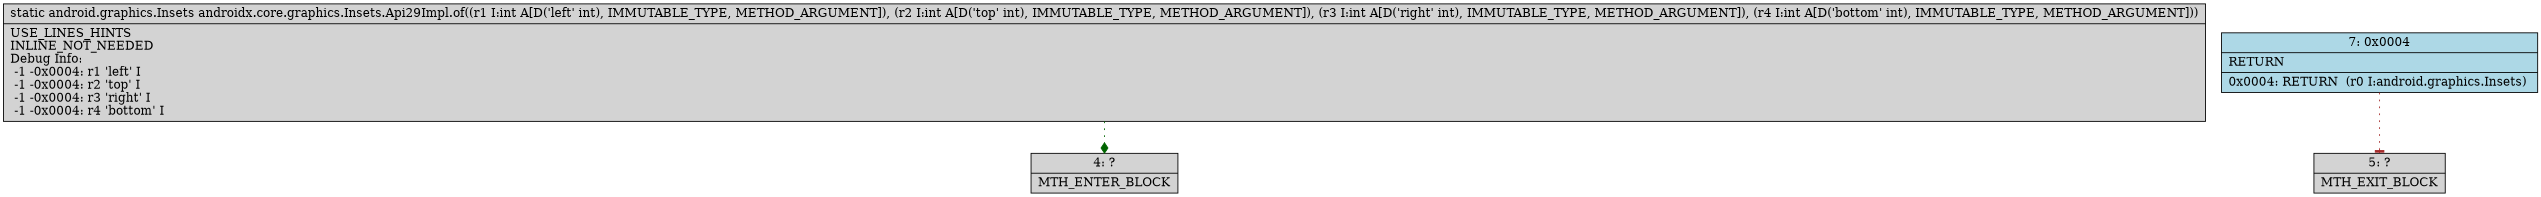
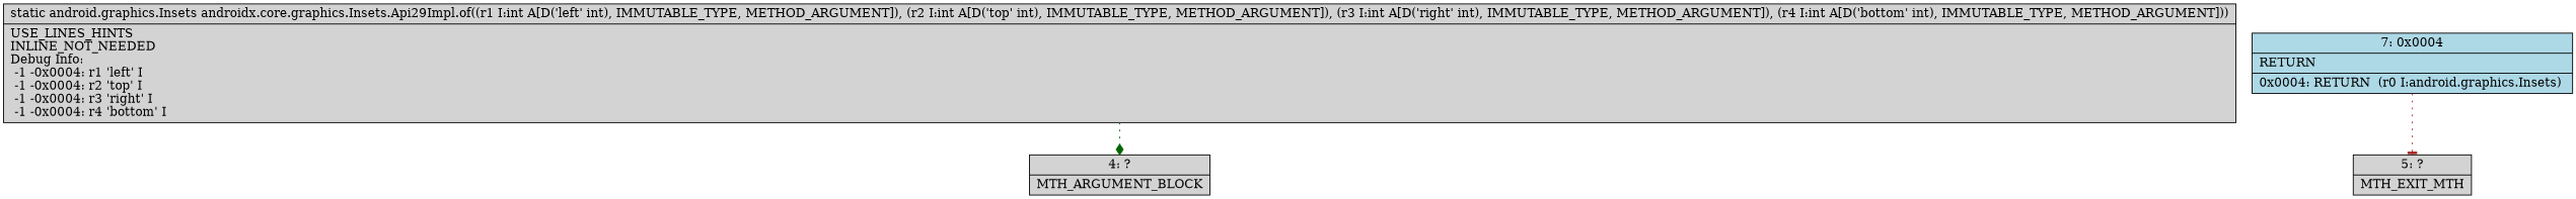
  digraph {
    node [fillcolor=lightgrey shape=record style=filled]
    edge [style=dotted]
-   n1 [label="{4\:\ ?|MTH_ENTER_BLOCK\l}"]
+   n1 [label="{4\:\ ?|MTH_ARGUMENT_BLOCK\l}"]
    n2 [fillcolor=lightblue label="{7\:\ 0x0004|RETURN\l|0x0004: RETURN  (r0 I:android.graphics.Insets) \l}"]
-   n3 [label="{5\:\ ?|MTH_EXIT_BLOCK\l}"]
+   n3 [label="{5\:\ ?|MTH_EXIT_MTH\l}"]
    n4 [label="{static android.graphics.Insets androidx.core.graphics.Insets.Api29Impl.of((r1 I:int A[D('left' int), IMMUTABLE_TYPE, METHOD_ARGUMENT]), (r2 I:int A[D('top' int), IMMUTABLE_TYPE, METHOD_ARGUMENT]), (r3 I:int A[D('right' int), IMMUTABLE_TYPE, METHOD_ARGUMENT]), (r4 I:int A[D('bottom' int), IMMUTABLE_TYPE, METHOD_ARGUMENT]))  | USE_LINES_HINTS\lINLINE_NOT_NEEDED\lDebug Info:\l  \-1 \-0x0004: r1 'left' I\l  \-1 \-0x0004: r2 'top' I\l  \-1 \-0x0004: r3 'right' I\l  \-1 \-0x0004: r4 'bottom' I\l}"]
    n2 -> n3 [arrowhead=tee color=brown]
    n4 -> n1 [arrowhead=diamond color=darkgreen]
  }
